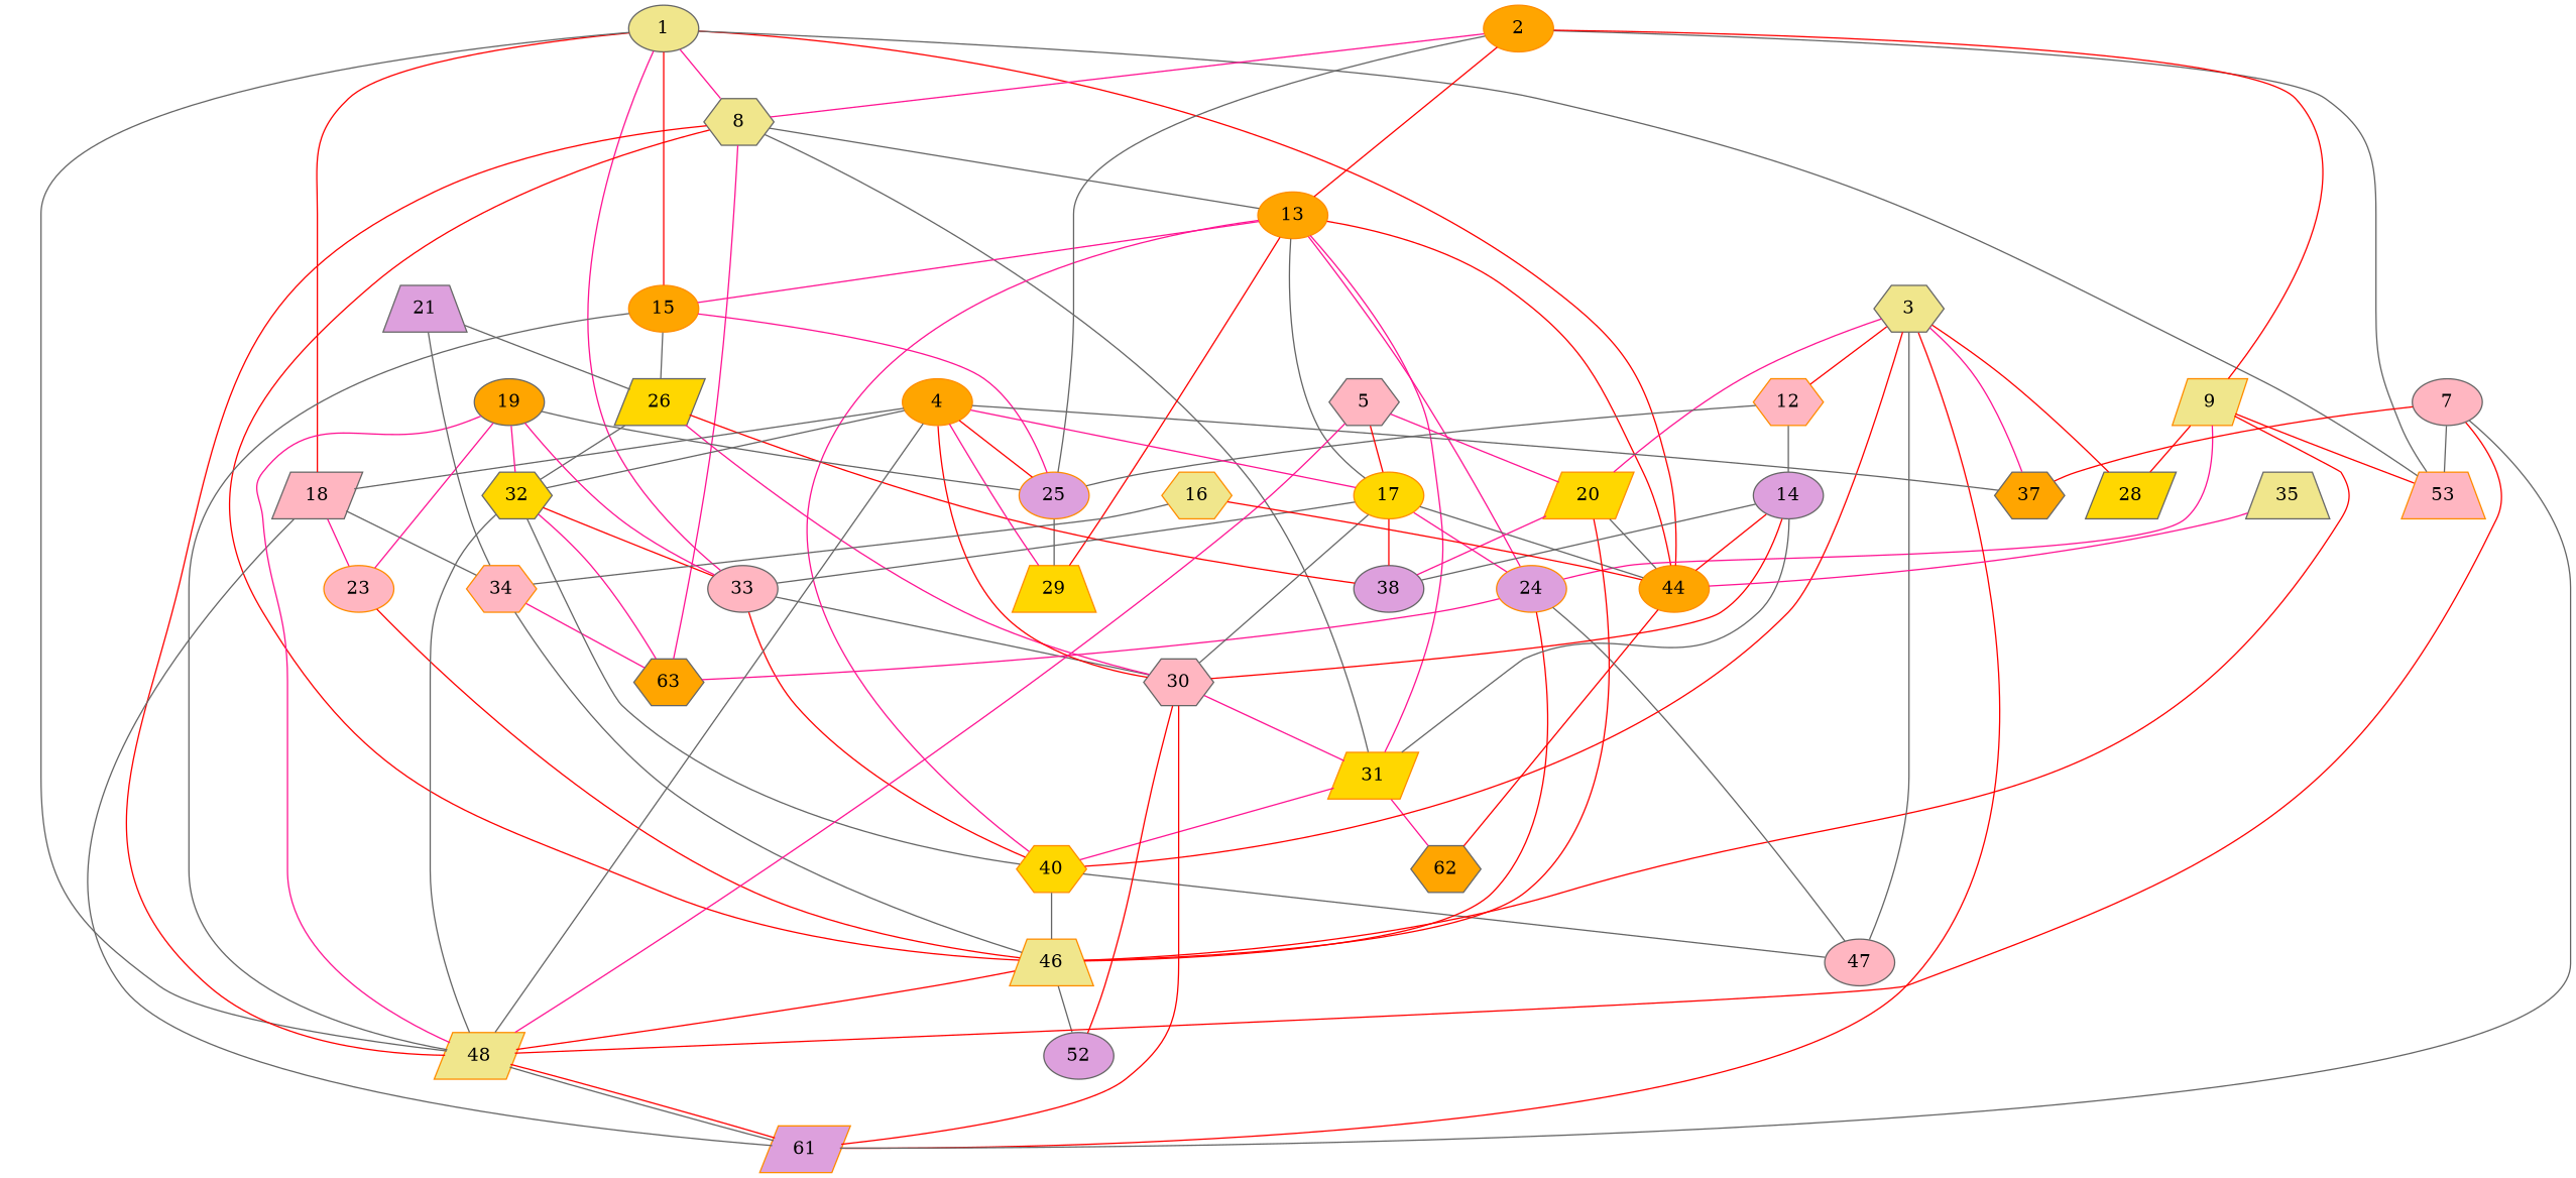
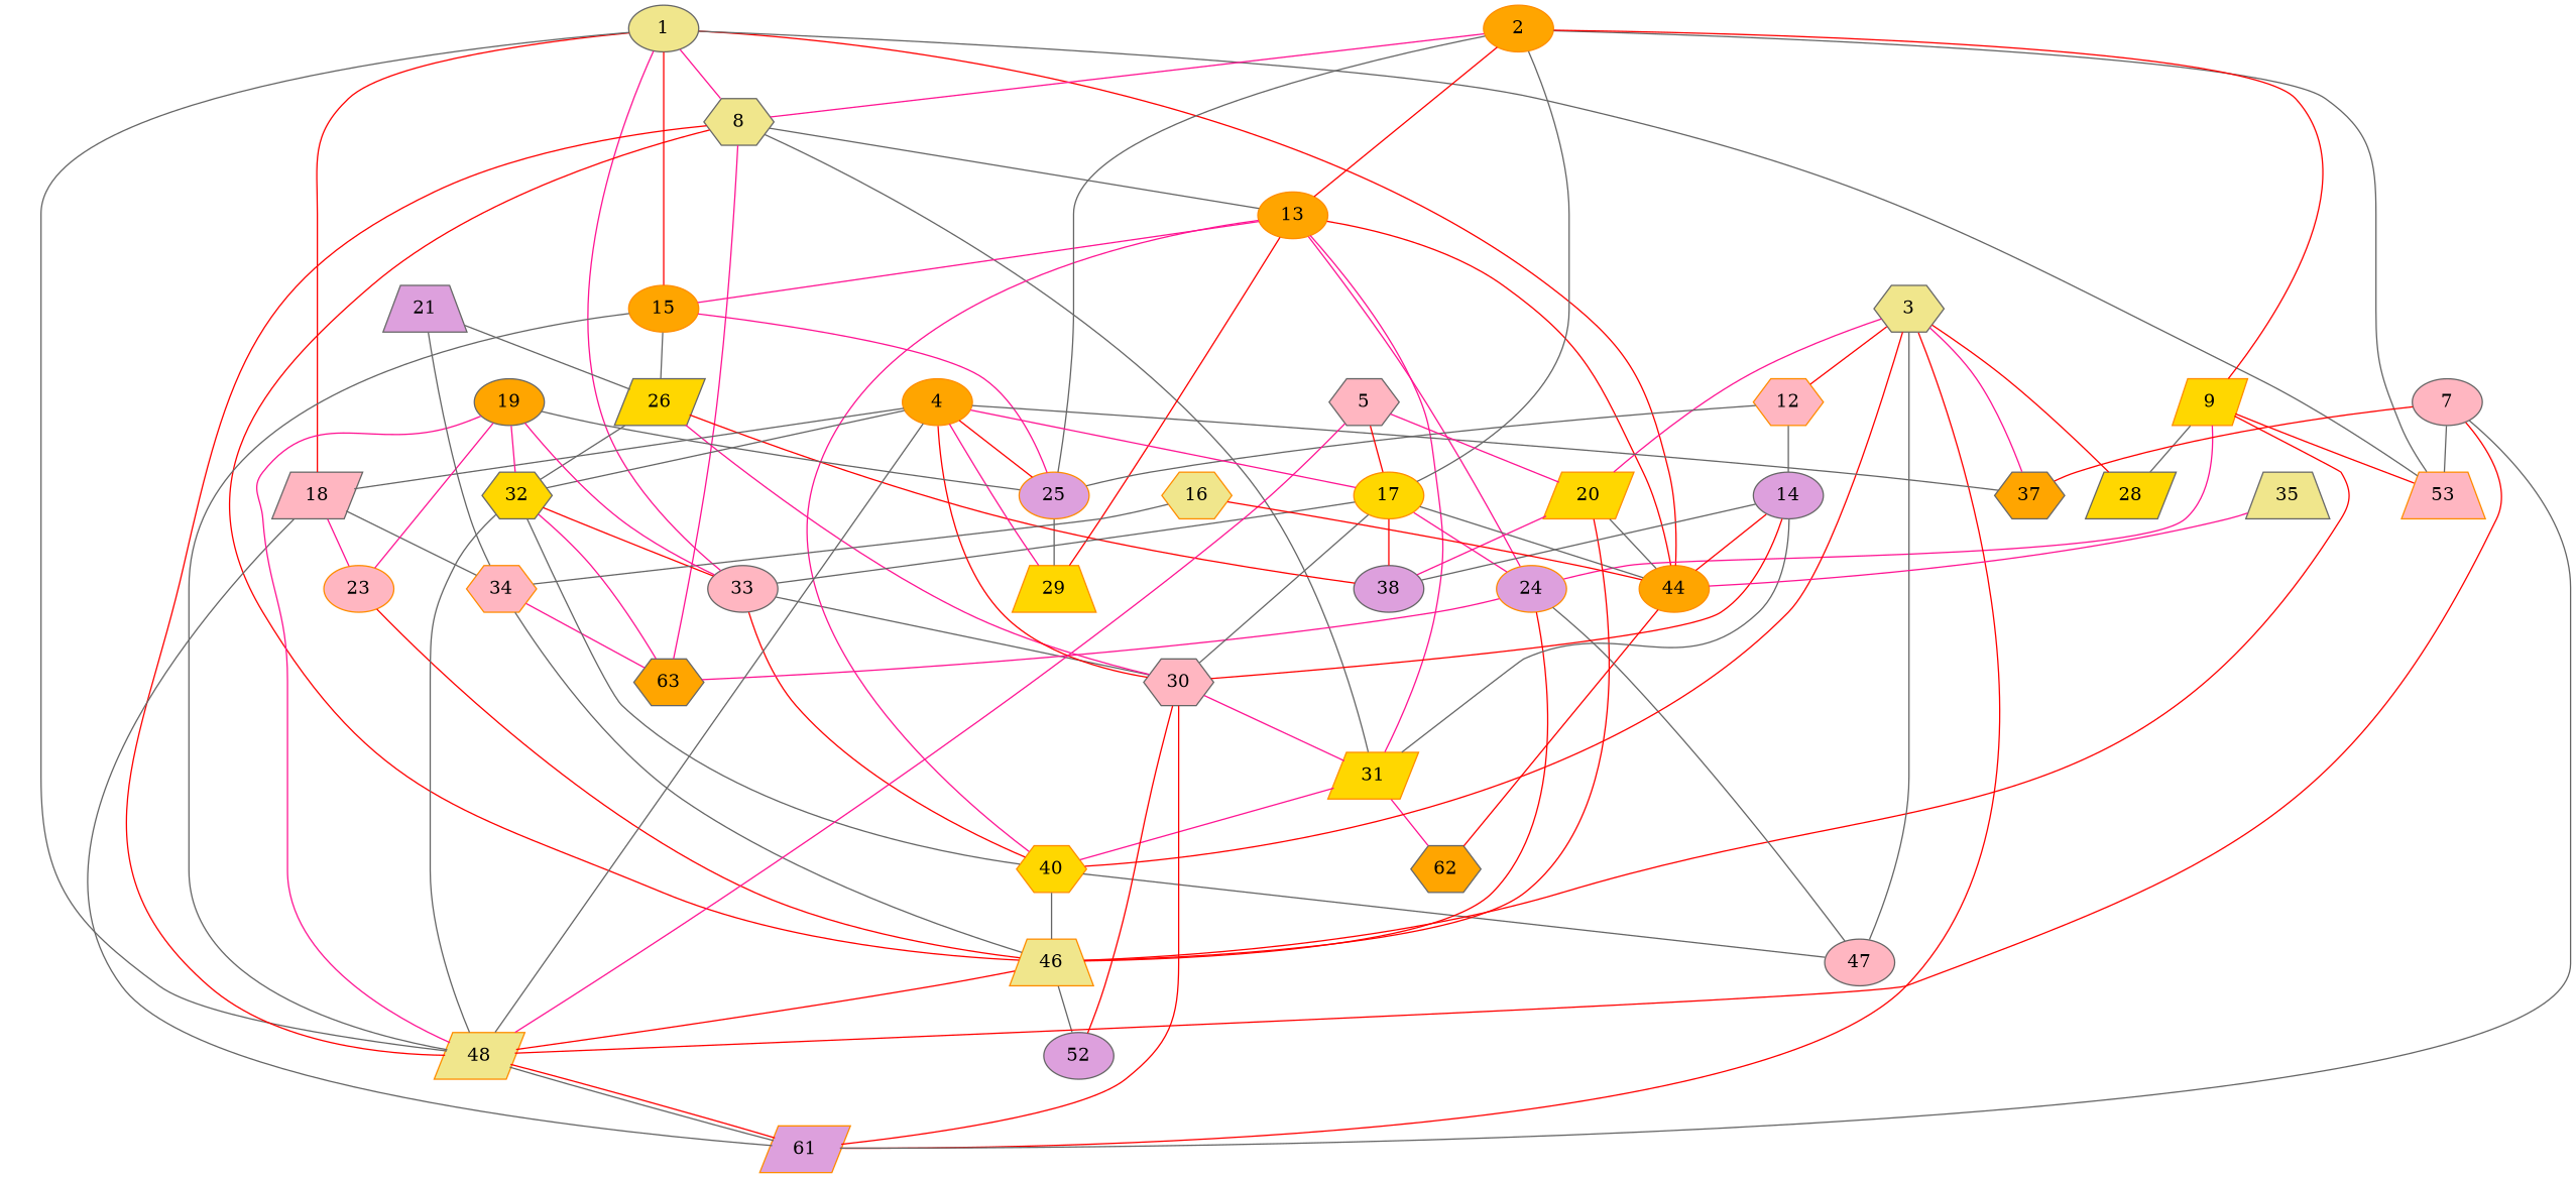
  graph {
    node [color=gray40 fillcolor=lightpink shape=ellipse style=filled]
    edge [color=gray40]
    1 [fillcolor=khaki super="+11"]
    8 [fillcolor=khaki shape=hexagon super="+22"]
    15 [color=darkorange fillcolor=orange super="+50"]
    18 [shape=parallelogram super="+36"]
    33 [super="+60"]
    44 [color=darkorange fillcolor=orange super="+68"]
    48 [color=darkorange fillcolor=khaki shape=parallelogram super="+66"]
    53 [color=darkorange shape=trapezium]
    13 [color=darkorange fillcolor=orange super="+43"]
    31 [color=darkorange fillcolor=gold shape=parallelogram super="+67"]
    46 [color=darkorange fillcolor=khaki shape=trapezium super="+58"]
    63 [fillcolor=orange shape=hexagon]
    25 [color=darkorange fillcolor=plum super="+51"]
    26 [fillcolor=gold shape=parallelogram super="+55"]
    61 [color=darkorange fillcolor=plum shape=parallelogram]
    34 [color=darkorange shape=hexagon super="+64"]
    23 [color=darkorange super="+59"]
    40 [color=darkorange fillcolor=gold shape=hexagon super="+69"]
    30 [shape=hexagon super="+45"]
    62 [fillcolor=orange shape=hexagon]
    2 [color=darkorange fillcolor=orange super="+6"]
-   9 [color=darkorange fillcolor=khaki shape=parallelogram super="+39"]
+   9 [color=darkorange fillcolor=gold shape=parallelogram super="+39"]
    28 [fillcolor=gold shape=parallelogram]
    24 [color=darkorange fillcolor=plum super="+27"]
    17 [color=darkorange fillcolor=gold super="+57"]
    29 [color=darkorange fillcolor=gold shape=trapezium]
    3 [fillcolor=khaki shape=hexagon super="+65"]
    12 [color=darkorange shape=hexagon]
    20 [color=darkorange fillcolor=gold shape=parallelogram]
    37 [fillcolor=orange shape=hexagon super="+49"]
    47
    14 [fillcolor=plum super="+56"]
    38 [fillcolor=plum]
    4 [color=darkorange fillcolor=orange super="+42"]
    32 [fillcolor=gold shape=hexagon super="+54"]
    52 [fillcolor=plum]
    5 [shape=hexagon super="+41"]
    7 [super="+16"]
    n39 [color=darkorange fillcolor=khaki label=16 shape=hexagon]
    19 [fillcolor=orange]
    21 [fillcolor=plum shape=trapezium]
    35 [fillcolor=khaki shape=trapezium]
    1 -- 8 [color=deeppink]
    1 -- 15 [color=red]
    1 -- 18 [color=red]
    1 -- 33 [color=deeppink]
    1 -- 44 [color=red]
    1 -- 48
    1 -- 53
    8 -- 48 [color=red]
    8 -- 13
    8 -- 31
    8 -- 46 [color=red]
    8 -- 63 [color=deeppink]
    15 -- 48
    15 -- 25 [color=deeppink]
    15 -- 26
    18 -- 61
    18 -- 34
    18 -- 23 [color=deeppink]
    33 -- 40 [color=red]
    33 -- 30
    44 -- 62 [color=red]
    48 -- 61
    48 -- 61 [color=red]
    13 -- 15 [color=deeppink]
    13 -- 44 [color=red]
    13 -- 31 [color=deeppink]
    13 -- 40 [color=deeppink]
    13 -- 24 [color=deeppink]
-   13 -- 17
+   2 -- 17
    13 -- 29 [color=red]
    31 -- 40 [color=deeppink]
    31 -- 62 [color=deeppink]
    46 -- 48 [color=red]
    46 -- 52
    25 -- 29
    26 -- 30 [color=deeppink]
    26 -- 38 [color=red]
    26 -- 32
    34 -- 46
    34 -- 63 [color=deeppink]
    23 -- 46 [color=red]
    40 -- 46
    40 -- 47
    30 -- 31 [color=deeppink]
    30 -- 61 [color=red]
    30 -- 52 [color=red]
    2 -- 8 [color=deeppink]
    2 -- 53
    2 -- 13 [color=red]
    2 -- 25
    2 -- 9 [color=red]
    9 -- 53 [color=red]
    9 -- 46 [color=red weight=2]
-   9 -- 28 [color=red]
+   9 -- 28
    9 -- 24 [color=deeppink]
    24 -- 46 [color=red]
    24 -- 63 [color=deeppink]
    24 -- 47
    17 -- 33
    17 -- 44
    17 -- 30 [weight=2]
    17 -- 24 [color=deeppink]
    17 -- 38 [color=red]
    3 -- 61 [color=red]
    3 -- 40 [color=red]
    3 -- 28 [color=red]
    3 -- 12 [color=red]
    3 -- 20 [color=deeppink]
    3 -- 37 [color=deeppink]
    3 -- 47
    12 -- 25
    12 -- 14
    20 -- 44
    20 -- 46 [color=red]
    20 -- 38 [color=deeppink]
    14 -- 44 [color=red]
    14 -- 31
    14 -- 30 [color=red]
    14 -- 38
    4 -- 18
    4 -- 48
    4 -- 25 [color=red]
    4 -- 30 [color=red]
    4 -- 17 [color=deeppink]
    4 -- 29 [color=deeppink]
    4 -- 37
    4 -- 32
    32 -- 33 [color=red]
    32 -- 48
    32 -- 63 [color=deeppink]
    32 -- 40
    5 -- 48 [color=deeppink]
    5 -- 17 [color=red]
    5 -- 20 [color=deeppink]
    7 -- 48 [color=red]
    7 -- 53
    7 -- 61
    7 -- 37 [color=red weight=2]
    n39 -- 44 [color=red]
    n39 -- 34
    19 -- 33 [color=deeppink]
    19 -- 48 [color=deeppink]
    19 -- 25
    19 -- 23 [color=deeppink]
    19 -- 32 [color=deeppink]
    21 -- 26
    21 -- 34
    35 -- 44 [color=deeppink]
  }
